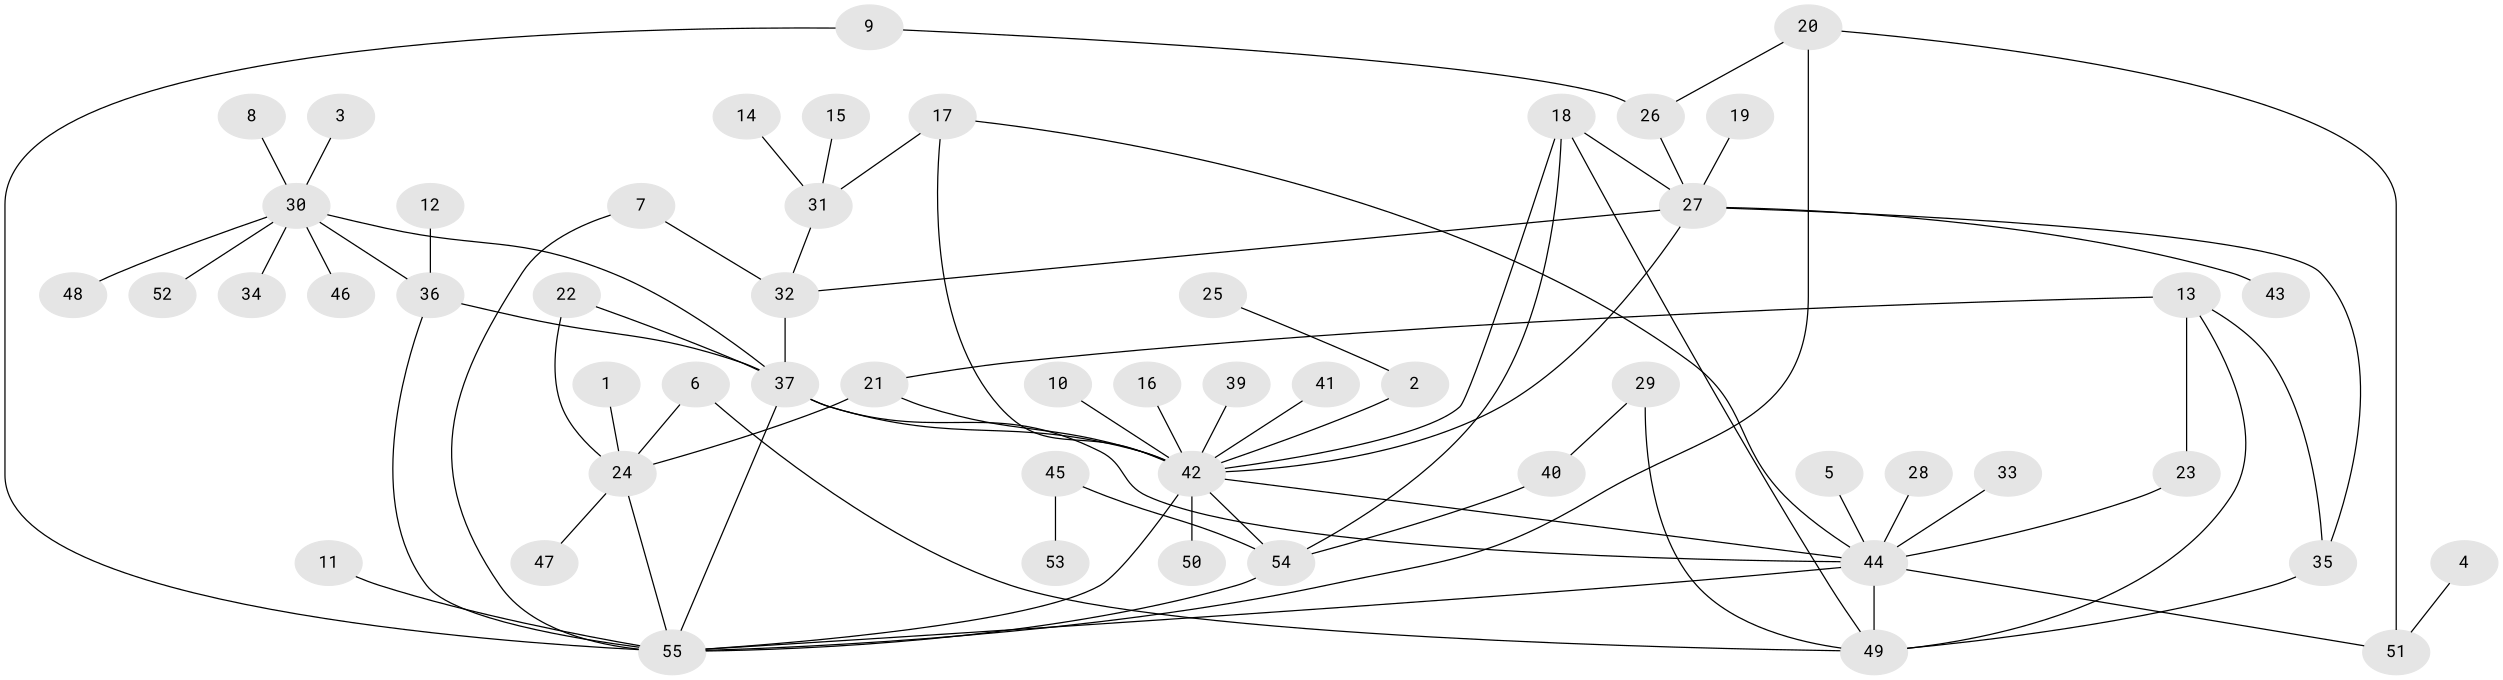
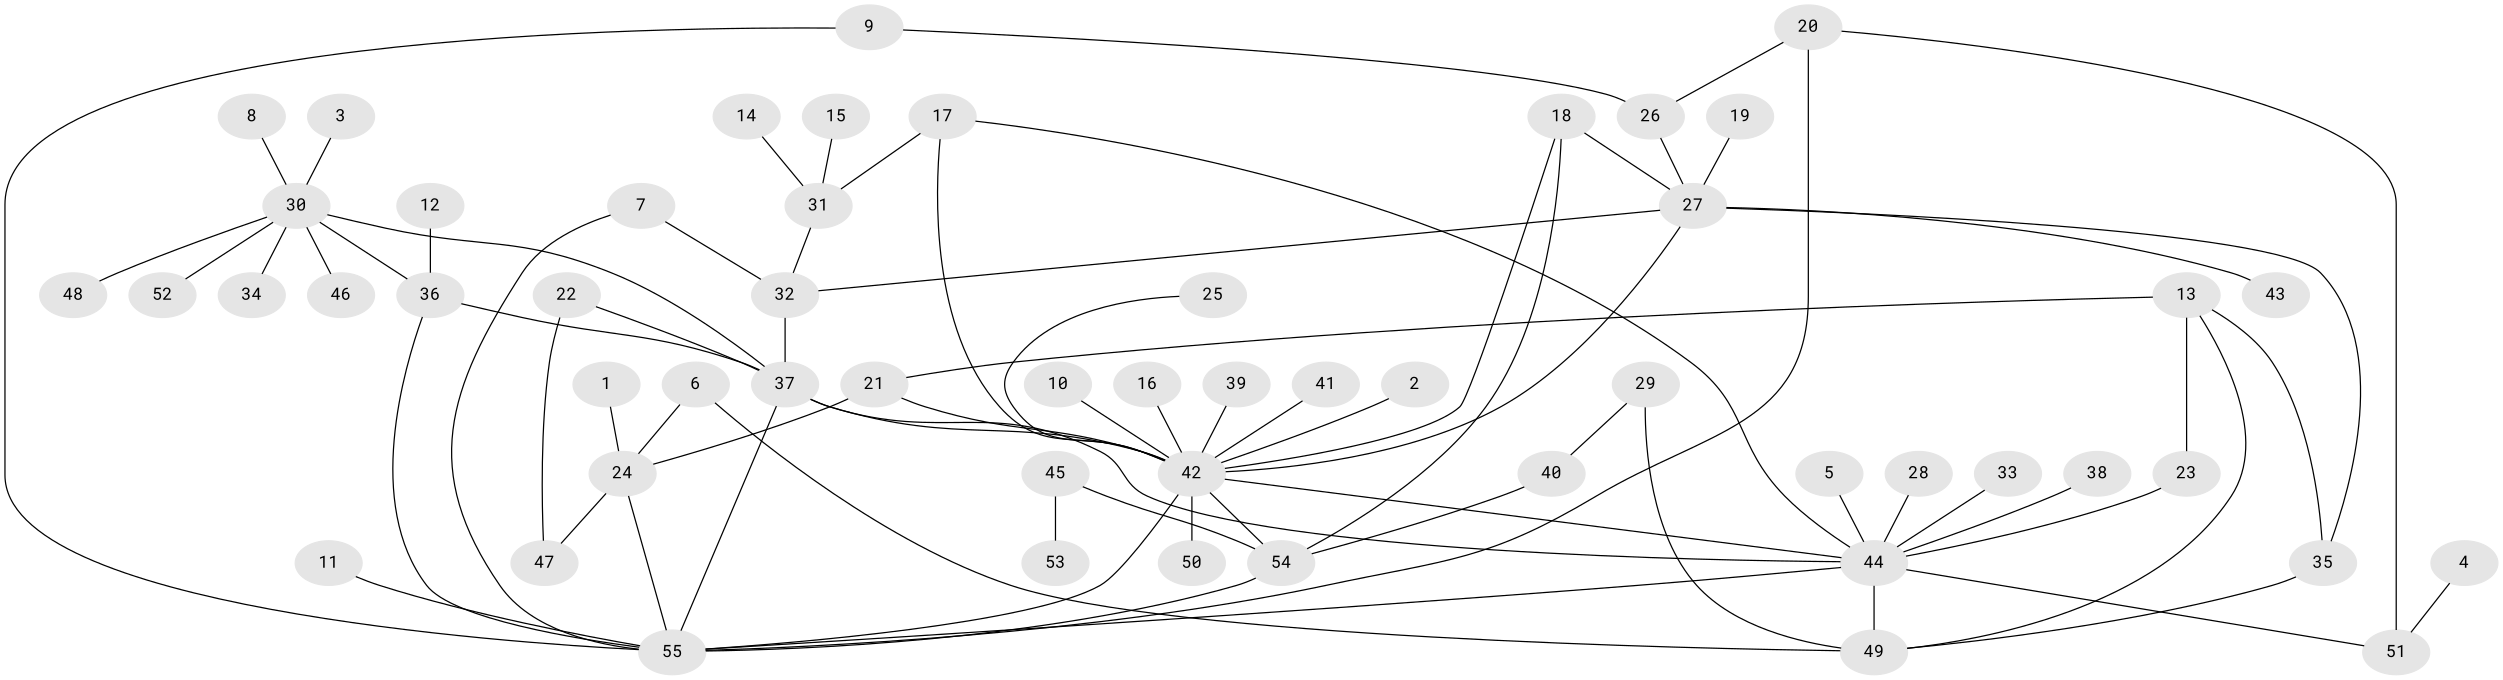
  graph {
    fontname="Roboto Mono"
    node [color=gray90 fontname="Roboto Mono" style=filled]
    edge [fontname="Roboto Mono" weight=1.0]
    1
    24
    55
    47
    2
    42
    44
    54
    50
    3
    30
    36
    34
    37
    46
    48
    52
    4
    51
    5
    49
    6
    7
    32
    8
    9
    26
    27
    10
    11
    12
    13
    21
    23
    35
    14
    31
    15
    16
    17
    18
    43
    19
    20
    22
    25
    28
    29
    40
    33
+   38
    39
    41
    45
    53
    1 -- 24
    24 -- 55
    24 -- 47
    2 -- 42
    42 -- 55
    42 -- 44
    42 -- 54
    42 -- 50
    44 -- 55
    44 -- 51
    44 -- 49
    54 -- 55
    3 -- 30
    30 -- 36
    30 -- 34
    30 -- 37
    30 -- 46
    30 -- 48
    30 -- 52
    36 -- 55
    36 -- 37 [weight=2.0]
    37 -- 55
    37 -- 42
    37 -- 44
    4 -- 51
    5 -- 44
    6 -- 24
    6 -- 49
    7 -- 55
    7 -- 32
    32 -- 37 [weight=2.0]
    8 -- 30
    9 -- 55
    9 -- 26
    26 -- 27
    27 -- 42
    27 -- 32
    27 -- 35
    27 -- 43
    10 -- 42
    11 -- 55
    12 -- 36
    13 -- 49
    13 -- 21
    13 -- 23
    13 -- 35
    21 -- 24
    21 -- 42
    23 -- 44
    35 -- 49 [weight=2.0]
    14 -- 31
    31 -- 32
    15 -- 31
    16 -- 42
    17 -- 42
    17 -- 44
    17 -- 31
    18 -- 42
    18 -- 54
-   18 -- 49
    18 -- 27
    19 -- 27
    20 -- 55
    20 -- 51
    20 -- 26
-   22 -- 24
+   22 -- 47
    22 -- 37
-   25 -- 2
+   25 -- 42
    28 -- 44
    29 -- 49
    29 -- 40
    40 -- 54
    33 -- 44
+   38 -- 44
    39 -- 42
    41 -- 42
    45 -- 54
    45 -- 53
  }
